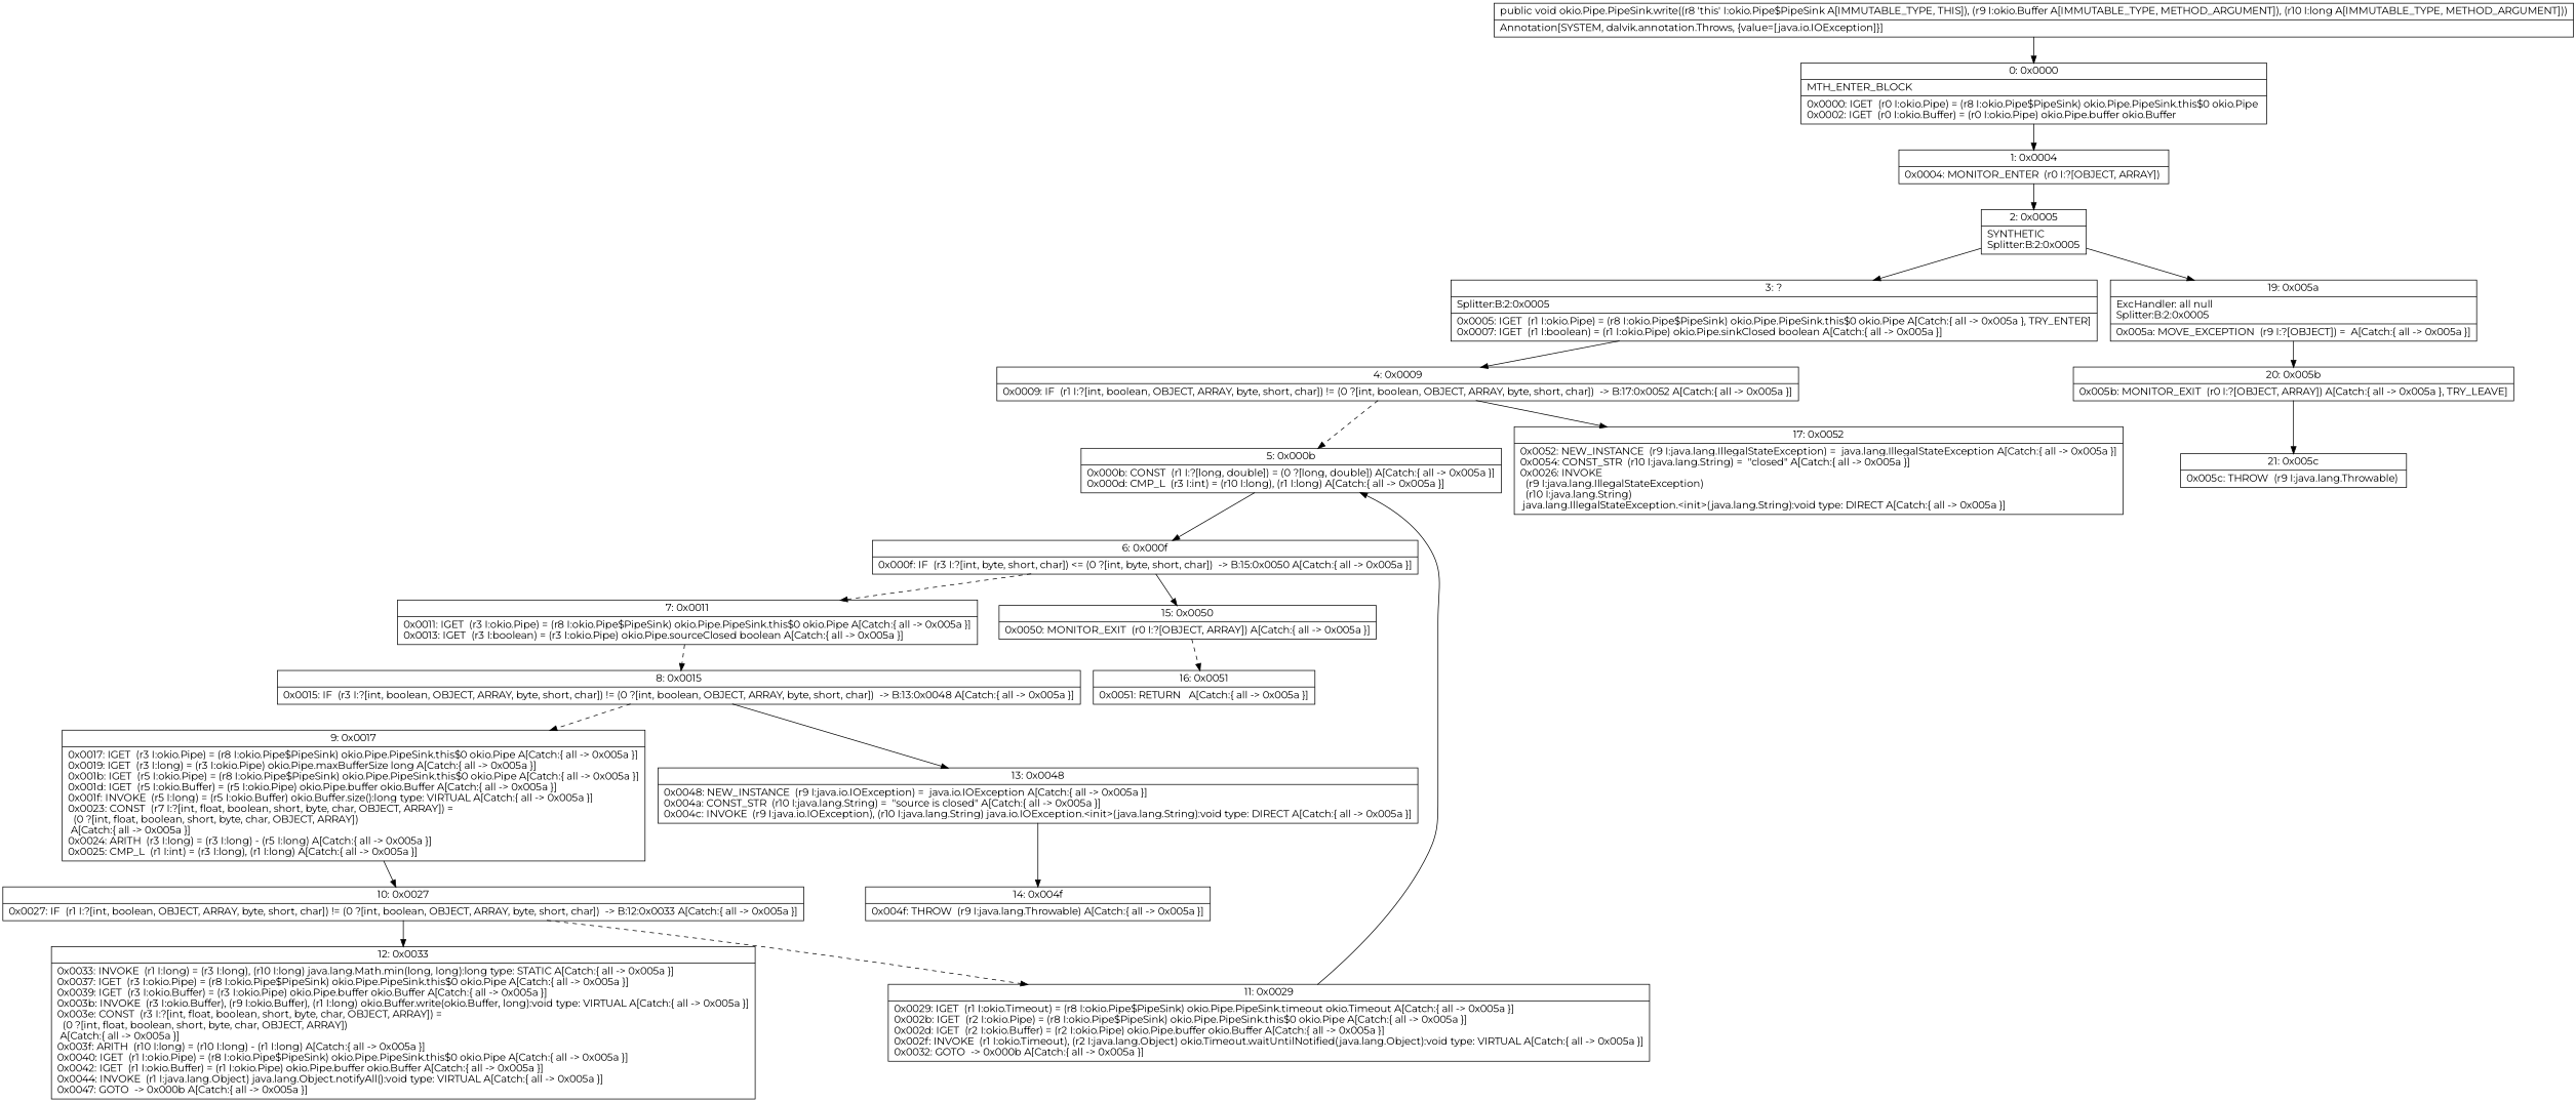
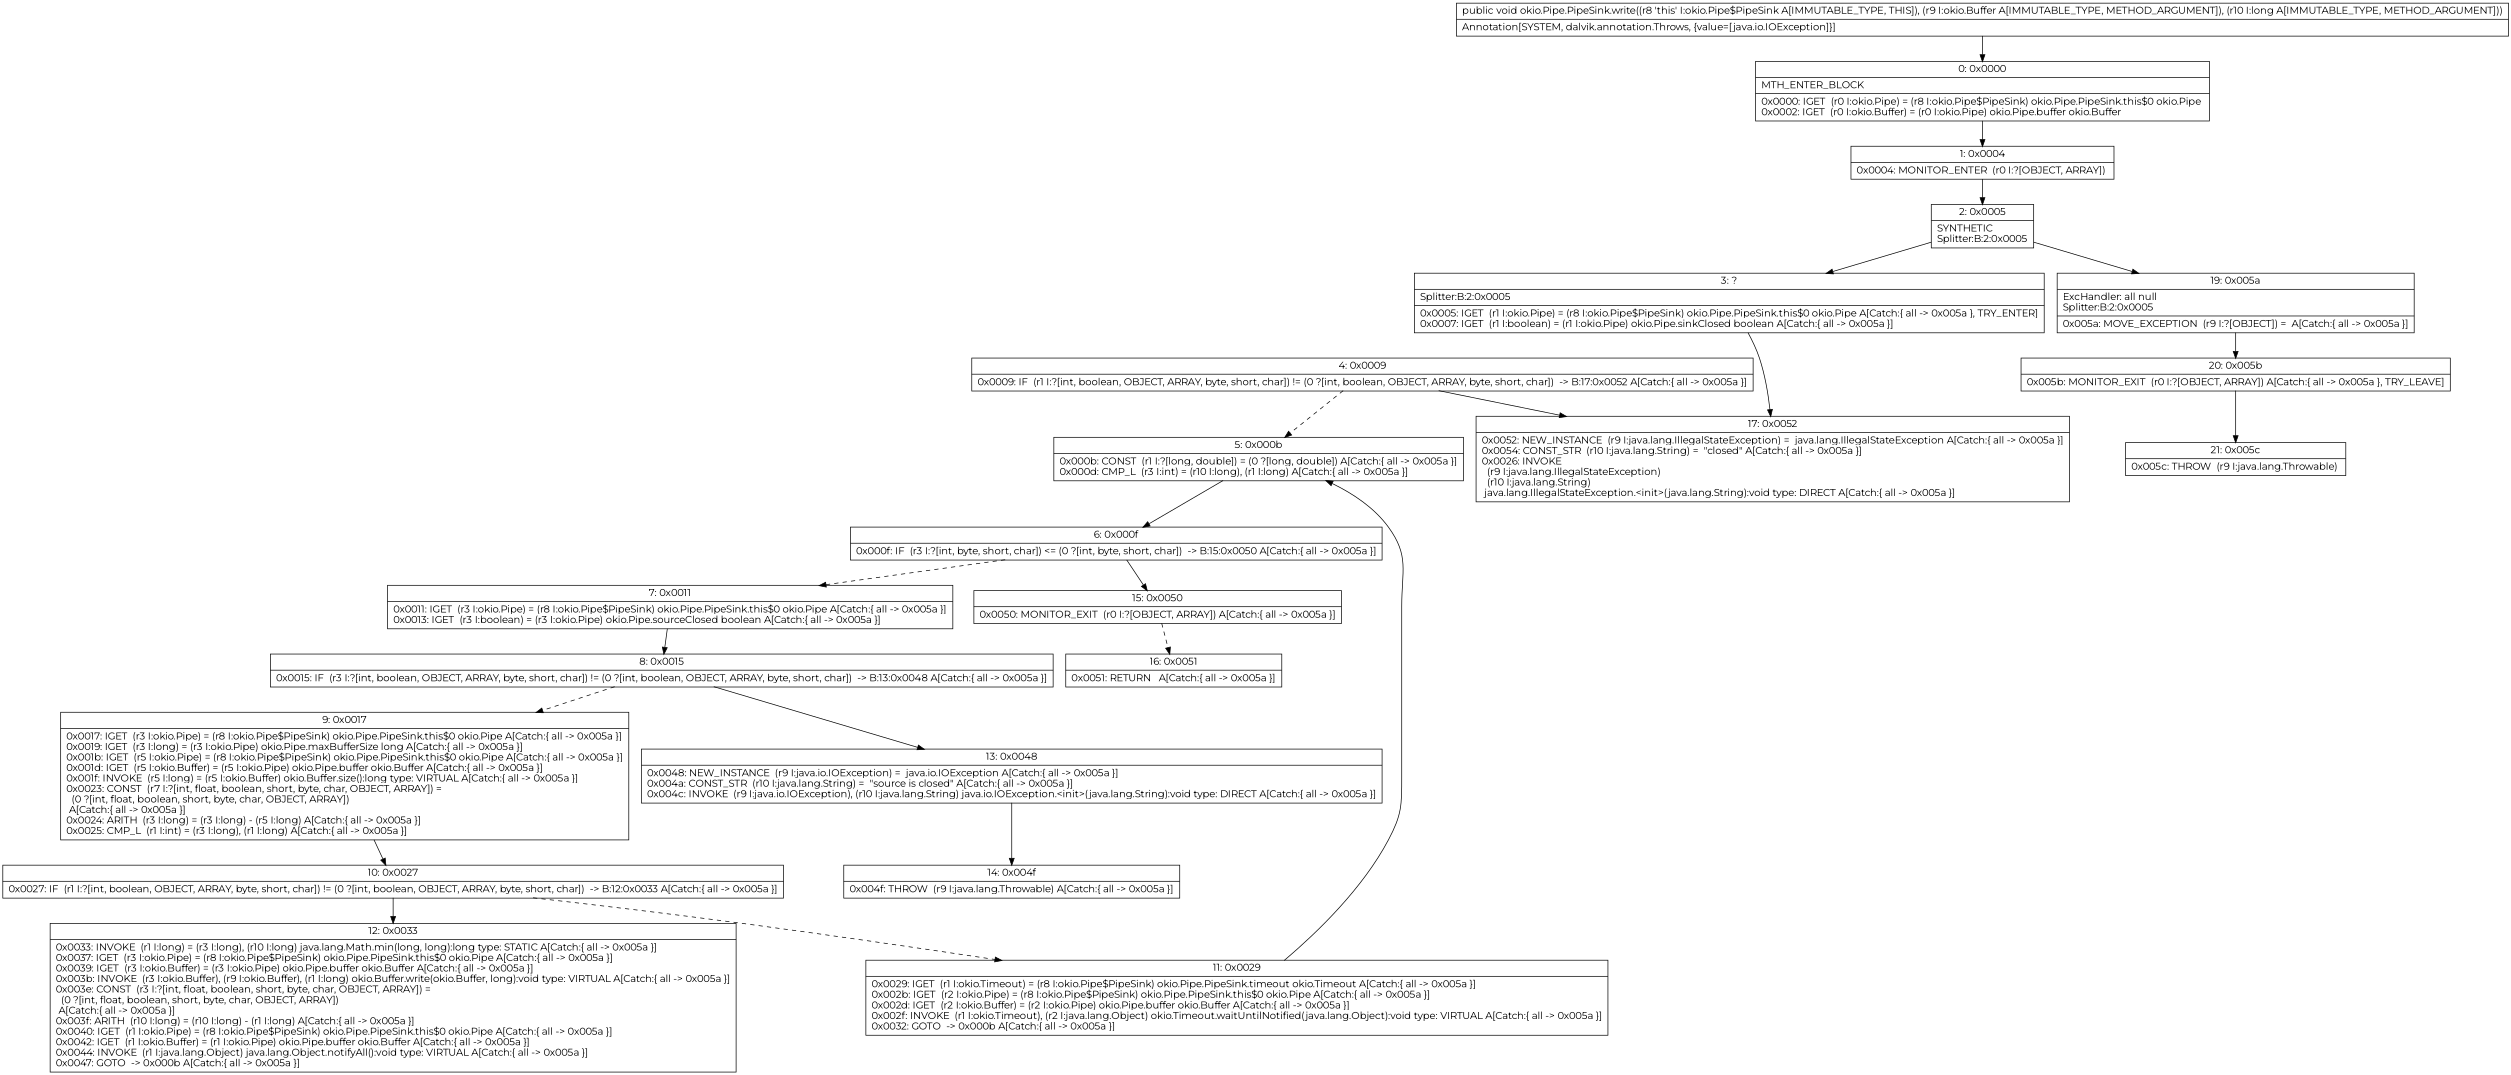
  digraph {
    fontname=Montserrat
    node [fontname=Montserrat shape=record]
    edge [fontname=Montserrat]
    n1 [label="{0\:\ 0x0000|MTH_ENTER_BLOCK\l|0x0000: IGET  (r0 I:okio.Pipe) = (r8 I:okio.Pipe$PipeSink) okio.Pipe.PipeSink.this$0 okio.Pipe \l0x0002: IGET  (r0 I:okio.Buffer) = (r0 I:okio.Pipe) okio.Pipe.buffer okio.Buffer \l}"]
    n2 [label="{1\:\ 0x0004|0x0004: MONITOR_ENTER  (r0 I:?[OBJECT, ARRAY]) \l}"]
    n3 [label="{2\:\ 0x0005|SYNTHETIC\lSplitter:B:2:0x0005\l}"]
    n4 [label="{3\:\ ?|Splitter:B:2:0x0005\l|0x0005: IGET  (r1 I:okio.Pipe) = (r8 I:okio.Pipe$PipeSink) okio.Pipe.PipeSink.this$0 okio.Pipe A[Catch:\{ all \-\> 0x005a \}, TRY_ENTER]\l0x0007: IGET  (r1 I:boolean) = (r1 I:okio.Pipe) okio.Pipe.sinkClosed boolean A[Catch:\{ all \-\> 0x005a \}]\l}"]
    n5 [label="{19\:\ 0x005a|ExcHandler: all null\lSplitter:B:2:0x0005\l|0x005a: MOVE_EXCEPTION  (r9 I:?[OBJECT]) =  A[Catch:\{ all \-\> 0x005a \}]\l}"]
    n6 [label="{4\:\ 0x0009|0x0009: IF  (r1 I:?[int, boolean, OBJECT, ARRAY, byte, short, char]) != (0 ?[int, boolean, OBJECT, ARRAY, byte, short, char])  \-\> B:17:0x0052 A[Catch:\{ all \-\> 0x005a \}]\l}"]
    n7 [label="{20\:\ 0x005b|0x005b: MONITOR_EXIT  (r0 I:?[OBJECT, ARRAY]) A[Catch:\{ all \-\> 0x005a \}, TRY_LEAVE]\l}"]
    n8 [label="{5\:\ 0x000b|0x000b: CONST  (r1 I:?[long, double]) = (0 ?[long, double]) A[Catch:\{ all \-\> 0x005a \}]\l0x000d: CMP_L  (r3 I:int) = (r10 I:long), (r1 I:long) A[Catch:\{ all \-\> 0x005a \}]\l}"]
    n9 [label="{17\:\ 0x0052|0x0052: NEW_INSTANCE  (r9 I:java.lang.IllegalStateException) =  java.lang.IllegalStateException A[Catch:\{ all \-\> 0x005a \}]\l0x0054: CONST_STR  (r10 I:java.lang.String) =  \"closed\" A[Catch:\{ all \-\> 0x005a \}]\l0x0026: INVOKE  \l  (r9 I:java.lang.IllegalStateException)\l  (r10 I:java.lang.String)\l java.lang.IllegalStateException.\<init\>(java.lang.String):void type: DIRECT A[Catch:\{ all \-\> 0x005a \}]\l}"]
    n10 [label="{6\:\ 0x000f|0x000f: IF  (r3 I:?[int, byte, short, char]) \<= (0 ?[int, byte, short, char])  \-\> B:15:0x0050 A[Catch:\{ all \-\> 0x005a \}]\l}"]
    n11 [label="{7\:\ 0x0011|0x0011: IGET  (r3 I:okio.Pipe) = (r8 I:okio.Pipe$PipeSink) okio.Pipe.PipeSink.this$0 okio.Pipe A[Catch:\{ all \-\> 0x005a \}]\l0x0013: IGET  (r3 I:boolean) = (r3 I:okio.Pipe) okio.Pipe.sourceClosed boolean A[Catch:\{ all \-\> 0x005a \}]\l}"]
    n12 [label="{15\:\ 0x0050|0x0050: MONITOR_EXIT  (r0 I:?[OBJECT, ARRAY]) A[Catch:\{ all \-\> 0x005a \}]\l}"]
    n13 [label="{8\:\ 0x0015|0x0015: IF  (r3 I:?[int, boolean, OBJECT, ARRAY, byte, short, char]) != (0 ?[int, boolean, OBJECT, ARRAY, byte, short, char])  \-\> B:13:0x0048 A[Catch:\{ all \-\> 0x005a \}]\l}"]
    n14 [label="{16\:\ 0x0051|0x0051: RETURN   A[Catch:\{ all \-\> 0x005a \}]\l}"]
    n15 [label="{9\:\ 0x0017|0x0017: IGET  (r3 I:okio.Pipe) = (r8 I:okio.Pipe$PipeSink) okio.Pipe.PipeSink.this$0 okio.Pipe A[Catch:\{ all \-\> 0x005a \}]\l0x0019: IGET  (r3 I:long) = (r3 I:okio.Pipe) okio.Pipe.maxBufferSize long A[Catch:\{ all \-\> 0x005a \}]\l0x001b: IGET  (r5 I:okio.Pipe) = (r8 I:okio.Pipe$PipeSink) okio.Pipe.PipeSink.this$0 okio.Pipe A[Catch:\{ all \-\> 0x005a \}]\l0x001d: IGET  (r5 I:okio.Buffer) = (r5 I:okio.Pipe) okio.Pipe.buffer okio.Buffer A[Catch:\{ all \-\> 0x005a \}]\l0x001f: INVOKE  (r5 I:long) = (r5 I:okio.Buffer) okio.Buffer.size():long type: VIRTUAL A[Catch:\{ all \-\> 0x005a \}]\l0x0023: CONST  (r7 I:?[int, float, boolean, short, byte, char, OBJECT, ARRAY]) = \l  (0 ?[int, float, boolean, short, byte, char, OBJECT, ARRAY])\l A[Catch:\{ all \-\> 0x005a \}]\l0x0024: ARITH  (r3 I:long) = (r3 I:long) \- (r5 I:long) A[Catch:\{ all \-\> 0x005a \}]\l0x0025: CMP_L  (r1 I:int) = (r3 I:long), (r1 I:long) A[Catch:\{ all \-\> 0x005a \}]\l}"]
    n16 [label="{13\:\ 0x0048|0x0048: NEW_INSTANCE  (r9 I:java.io.IOException) =  java.io.IOException A[Catch:\{ all \-\> 0x005a \}]\l0x004a: CONST_STR  (r10 I:java.lang.String) =  \"source is closed\" A[Catch:\{ all \-\> 0x005a \}]\l0x004c: INVOKE  (r9 I:java.io.IOException), (r10 I:java.lang.String) java.io.IOException.\<init\>(java.lang.String):void type: DIRECT A[Catch:\{ all \-\> 0x005a \}]\l}"]
    n17 [label="{10\:\ 0x0027|0x0027: IF  (r1 I:?[int, boolean, OBJECT, ARRAY, byte, short, char]) != (0 ?[int, boolean, OBJECT, ARRAY, byte, short, char])  \-\> B:12:0x0033 A[Catch:\{ all \-\> 0x005a \}]\l}"]
    n18 [label="{14\:\ 0x004f|0x004f: THROW  (r9 I:java.lang.Throwable) A[Catch:\{ all \-\> 0x005a \}]\l}"]
    n19 [label="{11\:\ 0x0029|0x0029: IGET  (r1 I:okio.Timeout) = (r8 I:okio.Pipe$PipeSink) okio.Pipe.PipeSink.timeout okio.Timeout A[Catch:\{ all \-\> 0x005a \}]\l0x002b: IGET  (r2 I:okio.Pipe) = (r8 I:okio.Pipe$PipeSink) okio.Pipe.PipeSink.this$0 okio.Pipe A[Catch:\{ all \-\> 0x005a \}]\l0x002d: IGET  (r2 I:okio.Buffer) = (r2 I:okio.Pipe) okio.Pipe.buffer okio.Buffer A[Catch:\{ all \-\> 0x005a \}]\l0x002f: INVOKE  (r1 I:okio.Timeout), (r2 I:java.lang.Object) okio.Timeout.waitUntilNotified(java.lang.Object):void type: VIRTUAL A[Catch:\{ all \-\> 0x005a \}]\l0x0032: GOTO  \-\> 0x000b A[Catch:\{ all \-\> 0x005a \}]\l}"]
    n20 [label="{12\:\ 0x0033|0x0033: INVOKE  (r1 I:long) = (r3 I:long), (r10 I:long) java.lang.Math.min(long, long):long type: STATIC A[Catch:\{ all \-\> 0x005a \}]\l0x0037: IGET  (r3 I:okio.Pipe) = (r8 I:okio.Pipe$PipeSink) okio.Pipe.PipeSink.this$0 okio.Pipe A[Catch:\{ all \-\> 0x005a \}]\l0x0039: IGET  (r3 I:okio.Buffer) = (r3 I:okio.Pipe) okio.Pipe.buffer okio.Buffer A[Catch:\{ all \-\> 0x005a \}]\l0x003b: INVOKE  (r3 I:okio.Buffer), (r9 I:okio.Buffer), (r1 I:long) okio.Buffer.write(okio.Buffer, long):void type: VIRTUAL A[Catch:\{ all \-\> 0x005a \}]\l0x003e: CONST  (r3 I:?[int, float, boolean, short, byte, char, OBJECT, ARRAY]) = \l  (0 ?[int, float, boolean, short, byte, char, OBJECT, ARRAY])\l A[Catch:\{ all \-\> 0x005a \}]\l0x003f: ARITH  (r10 I:long) = (r10 I:long) \- (r1 I:long) A[Catch:\{ all \-\> 0x005a \}]\l0x0040: IGET  (r1 I:okio.Pipe) = (r8 I:okio.Pipe$PipeSink) okio.Pipe.PipeSink.this$0 okio.Pipe A[Catch:\{ all \-\> 0x005a \}]\l0x0042: IGET  (r1 I:okio.Buffer) = (r1 I:okio.Pipe) okio.Pipe.buffer okio.Buffer A[Catch:\{ all \-\> 0x005a \}]\l0x0044: INVOKE  (r1 I:java.lang.Object) java.lang.Object.notifyAll():void type: VIRTUAL A[Catch:\{ all \-\> 0x005a \}]\l0x0047: GOTO  \-\> 0x000b A[Catch:\{ all \-\> 0x005a \}]\l}"]
    n21 [label="{21\:\ 0x005c|0x005c: THROW  (r9 I:java.lang.Throwable) \l}"]
    n22 [label="{public void okio.Pipe.PipeSink.write((r8 'this' I:okio.Pipe$PipeSink A[IMMUTABLE_TYPE, THIS]), (r9 I:okio.Buffer A[IMMUTABLE_TYPE, METHOD_ARGUMENT]), (r10 I:long A[IMMUTABLE_TYPE, METHOD_ARGUMENT]))  | Annotation[SYSTEM, dalvik.annotation.Throws, \{value=[java.io.IOException]\}]\l}"]
    n1 -> n2
    n2 -> n3
    n3 -> n4
    n3 -> n5
-   n4 -> n6
+   n4 -> n9
    n5 -> n7
    n6 -> n8 [style=dashed]
    n6 -> n9
    n7 -> n21
    n8 -> n10
    n10 -> n11 [style=dashed]
    n10 -> n12
-   n11 -> n13 [style=dashed]
+   n11 -> n13
    n12 -> n14 [style=dashed]
    n13 -> n15 [style=dashed]
    n13 -> n16
    n15 -> n17
    n16 -> n18
    n17 -> n19 [style=dashed]
    n17 -> n20
    n19 -> n8
    n22 -> n1
  }
